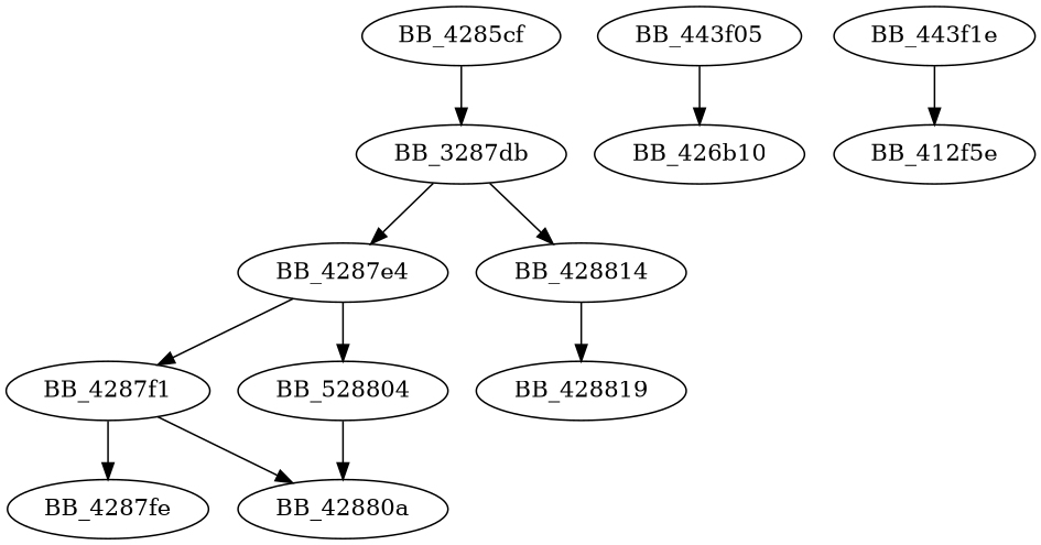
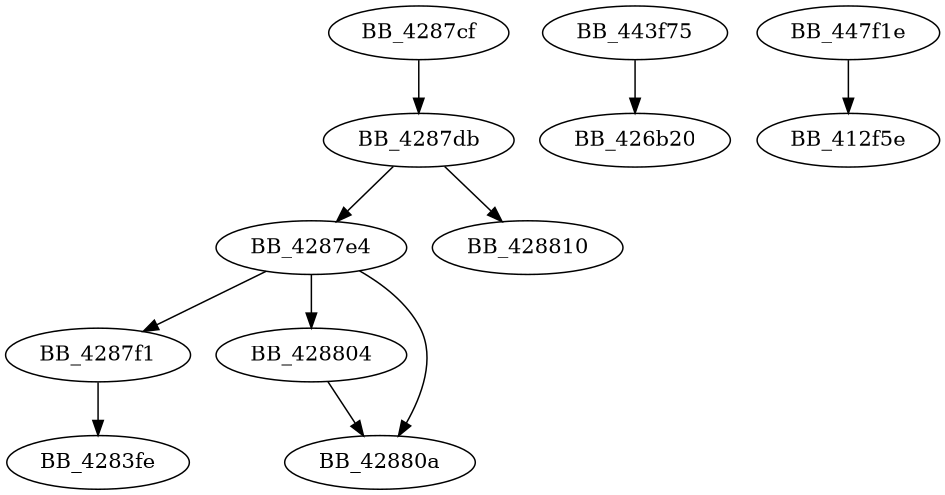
  digraph {
-   BB_4287cf [label=BB_4285cf]
-   BB_4287db [label=BB_3287db]
+   BB_4287cf
+   BB_4287db
    BB_4287e4
-   BB_428814
+   BB_428814 [label=BB_428810]
    BB_4287f1
-   BB_428804 [label=BB_528804]
-   BB_428819
-   BB_4287fe
+   BB_428804
+   BB_4287fe [label=BB_4283fe]
    BB_42880a
-   BB_443f05
-   BB_426b20 [label=BB_426b10]
+   BB_443f05 [label=BB_443f75]
+   BB_426b20
    n12 [label=BB_412f5e]
-   BB_443f1e
+   BB_443f1e [label=BB_447f1e]
    BB_4287cf -> BB_4287db
    BB_4287db -> BB_4287e4
    BB_4287db -> BB_428814
    BB_4287e4 -> BB_4287f1
    BB_4287e4 -> BB_428804
-   BB_428814 -> BB_428819
    BB_4287f1 -> BB_4287fe
-   BB_4287f1 -> BB_42880a
+   BB_4287e4 -> BB_42880a
    BB_428804 -> BB_42880a
    BB_443f05 -> BB_426b20
    BB_443f1e -> n12
  }
